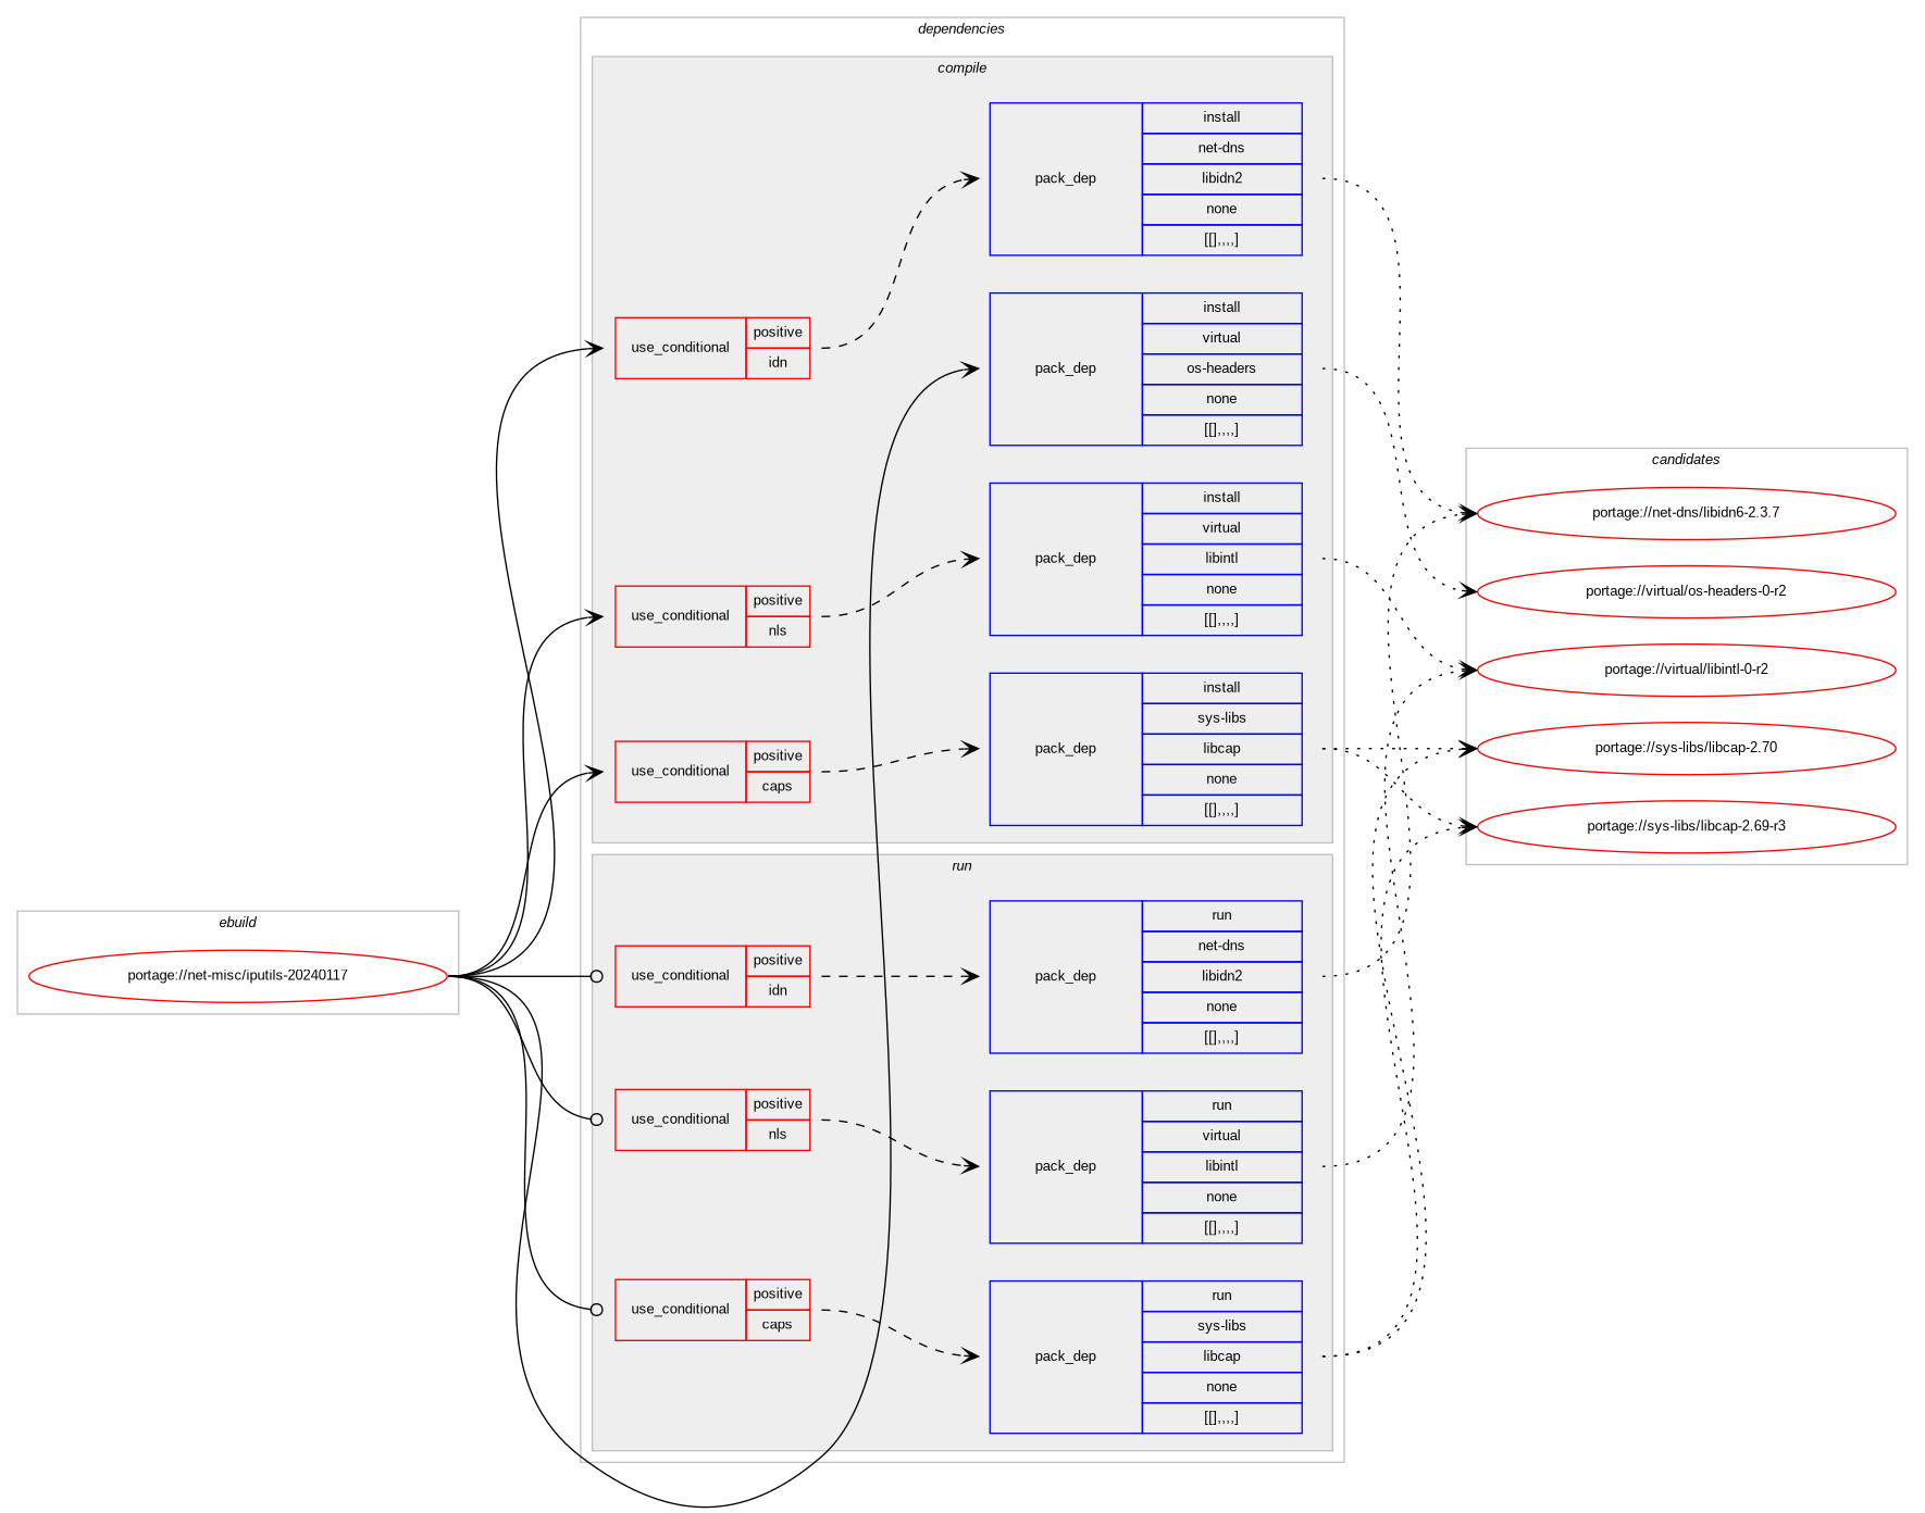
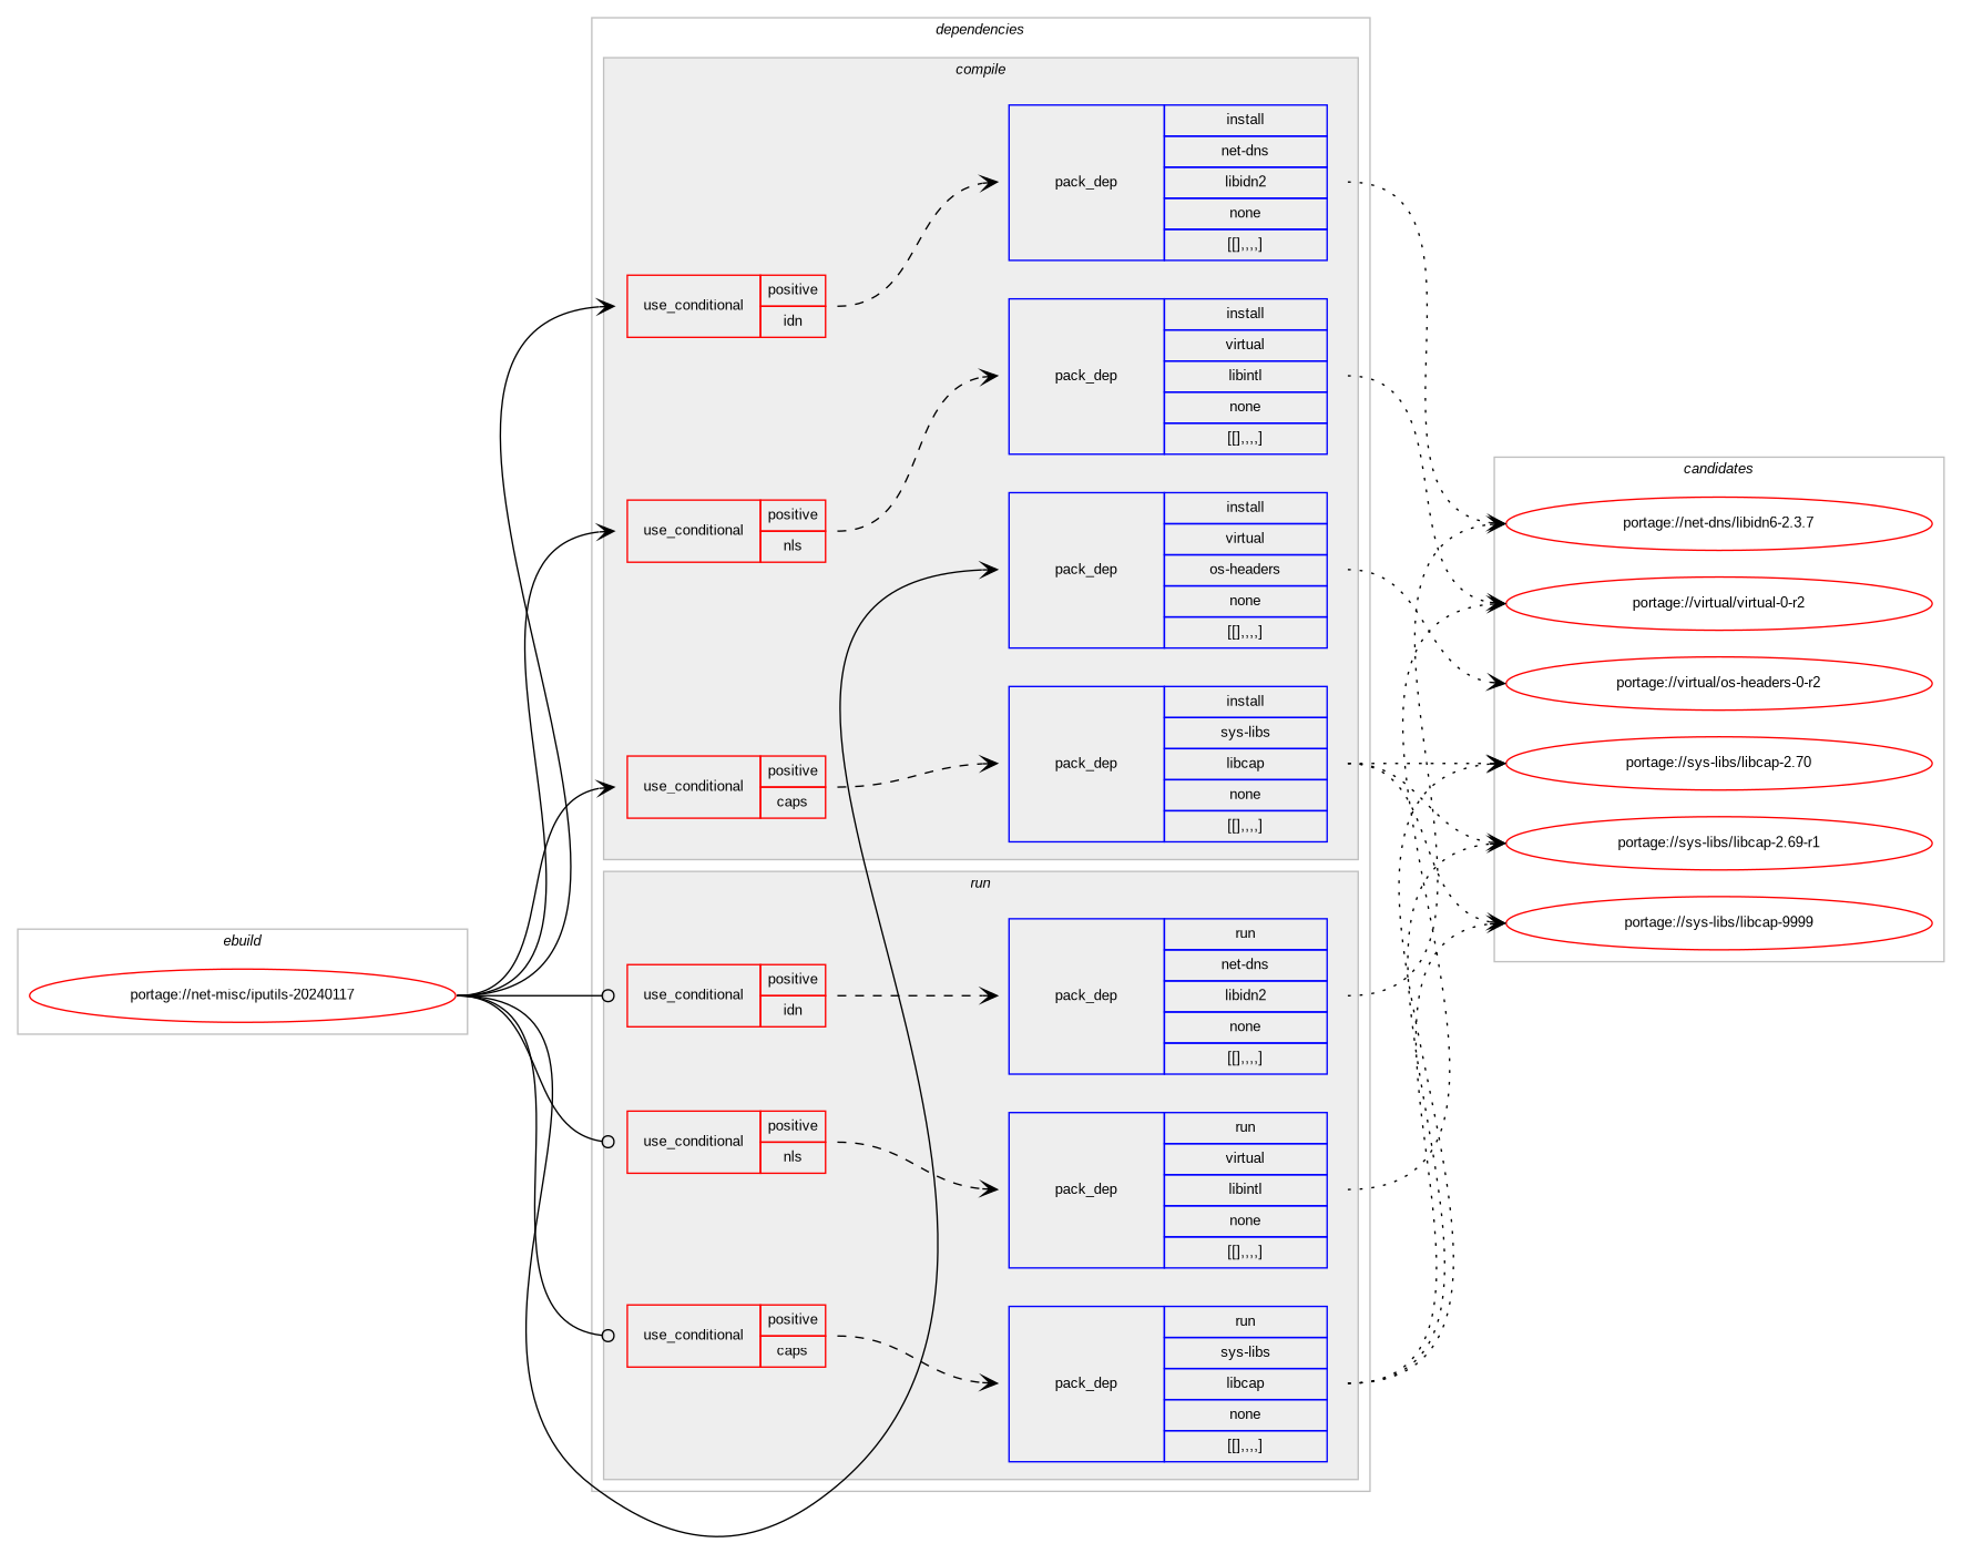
  digraph {
    compound=true
    concentrate=true
    fontname="Liberation Sans"
    fontsize=10
    newrank=true
    rankdir=LR
    ranksep=1.5
    node [color=red fontname="Liberation Sans" fontsize=10 shape=none]
    edge [arrowhead=vee fontname="Liberation Sans" headport=w style=dotted tailport=e weight=20]
    n1 [label="portage://net-misc/iputils-20240117" width=4 shape=""]
    n2 [color=blue label=<<TABLE BORDER="0" CELLBORDER="1" CELLSPACING="0" CELLPADDING="4" WIDTH="220"><TR><TD ROWSPAN="6" CELLPADDING="30">pack_dep</TD></TR><TR><TD WIDTH="110">install</TD></TR><TR><TD>sys-libs</TD></TR><TR><TD>libcap</TD></TR><TR><TD>none</TD></TR><TR><TD>[[],,,,]</TD></TR></TABLE>>]
    n3 [label=<<TABLE BORDER="0" CELLBORDER="1" CELLSPACING="0" CELLPADDING="4"><TR><TD ROWSPAN="3" CELLPADDING="10">use_conditional</TD></TR><TR><TD>positive</TD></TR><TR><TD>caps</TD></TR></TABLE>>]
    n4 [color=blue label=<<TABLE BORDER="0" CELLBORDER="1" CELLSPACING="0" CELLPADDING="4" WIDTH="220"><TR><TD ROWSPAN="6" CELLPADDING="30">pack_dep</TD></TR><TR><TD WIDTH="110">install</TD></TR><TR><TD>net-dns</TD></TR><TR><TD>libidn2</TD></TR><TR><TD>none</TD></TR><TR><TD>[[],,,,]</TD></TR></TABLE>>]
    n5 [label=<<TABLE BORDER="0" CELLBORDER="1" CELLSPACING="0" CELLPADDING="4"><TR><TD ROWSPAN="3" CELLPADDING="10">use_conditional</TD></TR><TR><TD>positive</TD></TR><TR><TD>idn</TD></TR></TABLE>>]
    n6 [color=blue label=<<TABLE BORDER="0" CELLBORDER="1" CELLSPACING="0" CELLPADDING="4" WIDTH="220"><TR><TD ROWSPAN="6" CELLPADDING="30">pack_dep</TD></TR><TR><TD WIDTH="110">install</TD></TR><TR><TD>virtual</TD></TR><TR><TD>libintl</TD></TR><TR><TD>none</TD></TR><TR><TD>[[],,,,]</TD></TR></TABLE>>]
    n7 [label=<<TABLE BORDER="0" CELLBORDER="1" CELLSPACING="0" CELLPADDING="4"><TR><TD ROWSPAN="3" CELLPADDING="10">use_conditional</TD></TR><TR><TD>positive</TD></TR><TR><TD>nls</TD></TR></TABLE>>]
    n8 [color=blue label=<<TABLE BORDER="0" CELLBORDER="1" CELLSPACING="0" CELLPADDING="4" WIDTH="220"><TR><TD ROWSPAN="6" CELLPADDING="30">pack_dep</TD></TR><TR><TD WIDTH="110">install</TD></TR><TR><TD>virtual</TD></TR><TR><TD>os-headers</TD></TR><TR><TD>none</TD></TR><TR><TD>[[],,,,]</TD></TR></TABLE>>]
    n9 [color=blue label=<<TABLE BORDER="0" CELLBORDER="1" CELLSPACING="0" CELLPADDING="4" WIDTH="220"><TR><TD ROWSPAN="6" CELLPADDING="30">pack_dep</TD></TR><TR><TD WIDTH="110">run</TD></TR><TR><TD>sys-libs</TD></TR><TR><TD>libcap</TD></TR><TR><TD>none</TD></TR><TR><TD>[[],,,,]</TD></TR></TABLE>>]
    n10 [label=<<TABLE BORDER="0" CELLBORDER="1" CELLSPACING="0" CELLPADDING="4"><TR><TD ROWSPAN="3" CELLPADDING="10">use_conditional</TD></TR><TR><TD>positive</TD></TR><TR><TD>caps</TD></TR></TABLE>>]
    n11 [color=blue label=<<TABLE BORDER="0" CELLBORDER="1" CELLSPACING="0" CELLPADDING="4" WIDTH="220"><TR><TD ROWSPAN="6" CELLPADDING="30">pack_dep</TD></TR><TR><TD WIDTH="110">run</TD></TR><TR><TD>net-dns</TD></TR><TR><TD>libidn2</TD></TR><TR><TD>none</TD></TR><TR><TD>[[],,,,]</TD></TR></TABLE>>]
    n12 [label=<<TABLE BORDER="0" CELLBORDER="1" CELLSPACING="0" CELLPADDING="4"><TR><TD ROWSPAN="3" CELLPADDING="10">use_conditional</TD></TR><TR><TD>positive</TD></TR><TR><TD>idn</TD></TR></TABLE>>]
    n13 [color=blue label=<<TABLE BORDER="0" CELLBORDER="1" CELLSPACING="0" CELLPADDING="4" WIDTH="220"><TR><TD ROWSPAN="6" CELLPADDING="30">pack_dep</TD></TR><TR><TD WIDTH="110">run</TD></TR><TR><TD>virtual</TD></TR><TR><TD>libintl</TD></TR><TR><TD>none</TD></TR><TR><TD>[[],,,,]</TD></TR></TABLE>>]
    n14 [label=<<TABLE BORDER="0" CELLBORDER="1" CELLSPACING="0" CELLPADDING="4"><TR><TD ROWSPAN="3" CELLPADDING="10">use_conditional</TD></TR><TR><TD>positive</TD></TR><TR><TD>nls</TD></TR></TABLE>>]
+   n15 [label="portage://sys-libs/libcap-9999" width=4 shape=""]
    n16 [label="portage://sys-libs/libcap-2.70" width=4 shape=""]
-   n17 [label="portage://sys-libs/libcap-2.69-r3" width=4 shape=""]
+   n17 [label="portage://sys-libs/libcap-2.69-r1" width=4 shape=""]
    n18 [label="portage://net-dns/libidn6-2.3.7" width=4 shape=""]
-   n19 [label="portage://virtual/libintl-0-r2" width=4 shape=""]
+   n19 [label="portage://virtual/virtual-0-r2" width=4 shape=""]
    n20 [label="portage://virtual/os-headers-0-r2" width=4 shape=""]
    subgraph cluster_1 {
      color=gray
      label=<<i>ebuild</i>>
      n1
    }
    subgraph cluster_2 {
      color=gray
      label=<<i>dependencies</i>>
      subgraph cluster_3 {
        color=gray
        fillcolor="#eeeeee"
        label=<<i>compile</i>>
        style=filled
        subgraph sub_4 {
          color=gray
          fillcolor="#eeeeee"
          label=<<i>compile</i>>
          style=filled
          n3
          subgraph sub_5 {
            color=gray
            fillcolor="#eeeeee"
            label=<<i>compile</i>>
            style=filled
            n2
          }
        }
        subgraph sub_6 {
          color=gray
          fillcolor="#eeeeee"
          label=<<i>compile</i>>
          style=filled
          n5
          subgraph sub_7 {
            color=gray
            fillcolor="#eeeeee"
            label=<<i>compile</i>>
            style=filled
            n4
          }
        }
        subgraph sub_8 {
          color=gray
          fillcolor="#eeeeee"
          label=<<i>compile</i>>
          style=filled
          n7
          subgraph sub_9 {
            color=gray
            fillcolor="#eeeeee"
            label=<<i>compile</i>>
            style=filled
            n6
          }
        }
        subgraph sub_10 {
          color=gray
          fillcolor="#eeeeee"
          label=<<i>compile</i>>
          style=filled
          n8
        }
      }
      subgraph cluster_11 {
        color=gray
        fillcolor="#eeeeee"
        label=<<i>compile and run</i>>
        style=filled
      }
      subgraph cluster_12 {
        color=gray
        fillcolor="#eeeeee"
        label=<<i>run</i>>
        style=filled
        subgraph sub_13 {
          color=gray
          fillcolor="#eeeeee"
          label=<<i>run</i>>
          style=filled
          n10
          subgraph sub_14 {
            color=gray
            fillcolor="#eeeeee"
            label=<<i>run</i>>
            style=filled
            n9
          }
        }
        subgraph sub_15 {
          color=gray
          fillcolor="#eeeeee"
          label=<<i>run</i>>
          style=filled
          n12
          subgraph sub_16 {
            color=gray
            fillcolor="#eeeeee"
            label=<<i>run</i>>
            style=filled
            n11
          }
        }
        subgraph sub_17 {
          color=gray
          fillcolor="#eeeeee"
          label=<<i>run</i>>
          style=filled
          n14
          subgraph sub_18 {
            color=gray
            fillcolor="#eeeeee"
            label=<<i>run</i>>
            style=filled
            n13
          }
        }
      }
    }
    subgraph cluster_19 {
      color=gray
      label=<<i>candidates</i>>
      rank=same
      subgraph sub_20 {
        color=black
        label=<<i>candidates</i>>
        nodesep=1
        rank=same
+       n15
        n16
        n17
      }
      subgraph sub_21 {
        color=black
        label=<<i>candidates</i>>
        nodesep=1
        rank=same
        n18
      }
      subgraph sub_22 {
        color=black
        label=<<i>candidates</i>>
        nodesep=1
        rank=same
        n19
      }
      subgraph sub_23 {
        color=black
        label=<<i>candidates</i>>
        nodesep=1
        rank=same
        n20
      }
      subgraph sub_24 {
        color=black
        label=<<i>candidates</i>>
        nodesep=1
        rank=same
+       n15
        n16
        n17
      }
      subgraph sub_25 {
        color=black
        label=<<i>candidates</i>>
        nodesep=1
        rank=same
        n18
      }
      subgraph sub_26 {
        color=black
        label=<<i>candidates</i>>
        nodesep=1
        rank=same
        n19
      }
    }
    n1 -> n3 [style=solid]
    n1 -> n5 [style=solid]
    n1 -> n7 [style=solid]
    n1 -> n8 [style=solid]
    n1 -> n10 [arrowhead=odot style=solid]
    n1 -> n12 [arrowhead=odot style=solid]
    n1 -> n14 [arrowhead=odot style=solid]
+   n2 -> n15 [weight=100]
    n2 -> n16 [weight=100]
    n2 -> n17 [weight=100]
    n3 -> n2 [style=dashed]
    n4 -> n18 [weight=100]
    n5 -> n4 [style=dashed]
    n6 -> n19 [weight=100]
    n7 -> n6 [style=dashed]
    n8 -> n20 [weight=100]
+   n9 -> n15 [weight=100]
    n9 -> n16 [weight=100]
    n9 -> n17 [weight=100]
    n10 -> n9 [style=dashed]
    n11 -> n18 [weight=100]
    n12 -> n11 [style=dashed]
    n13 -> n19 [weight=100]
    n14 -> n13 [style=dashed]
  }
